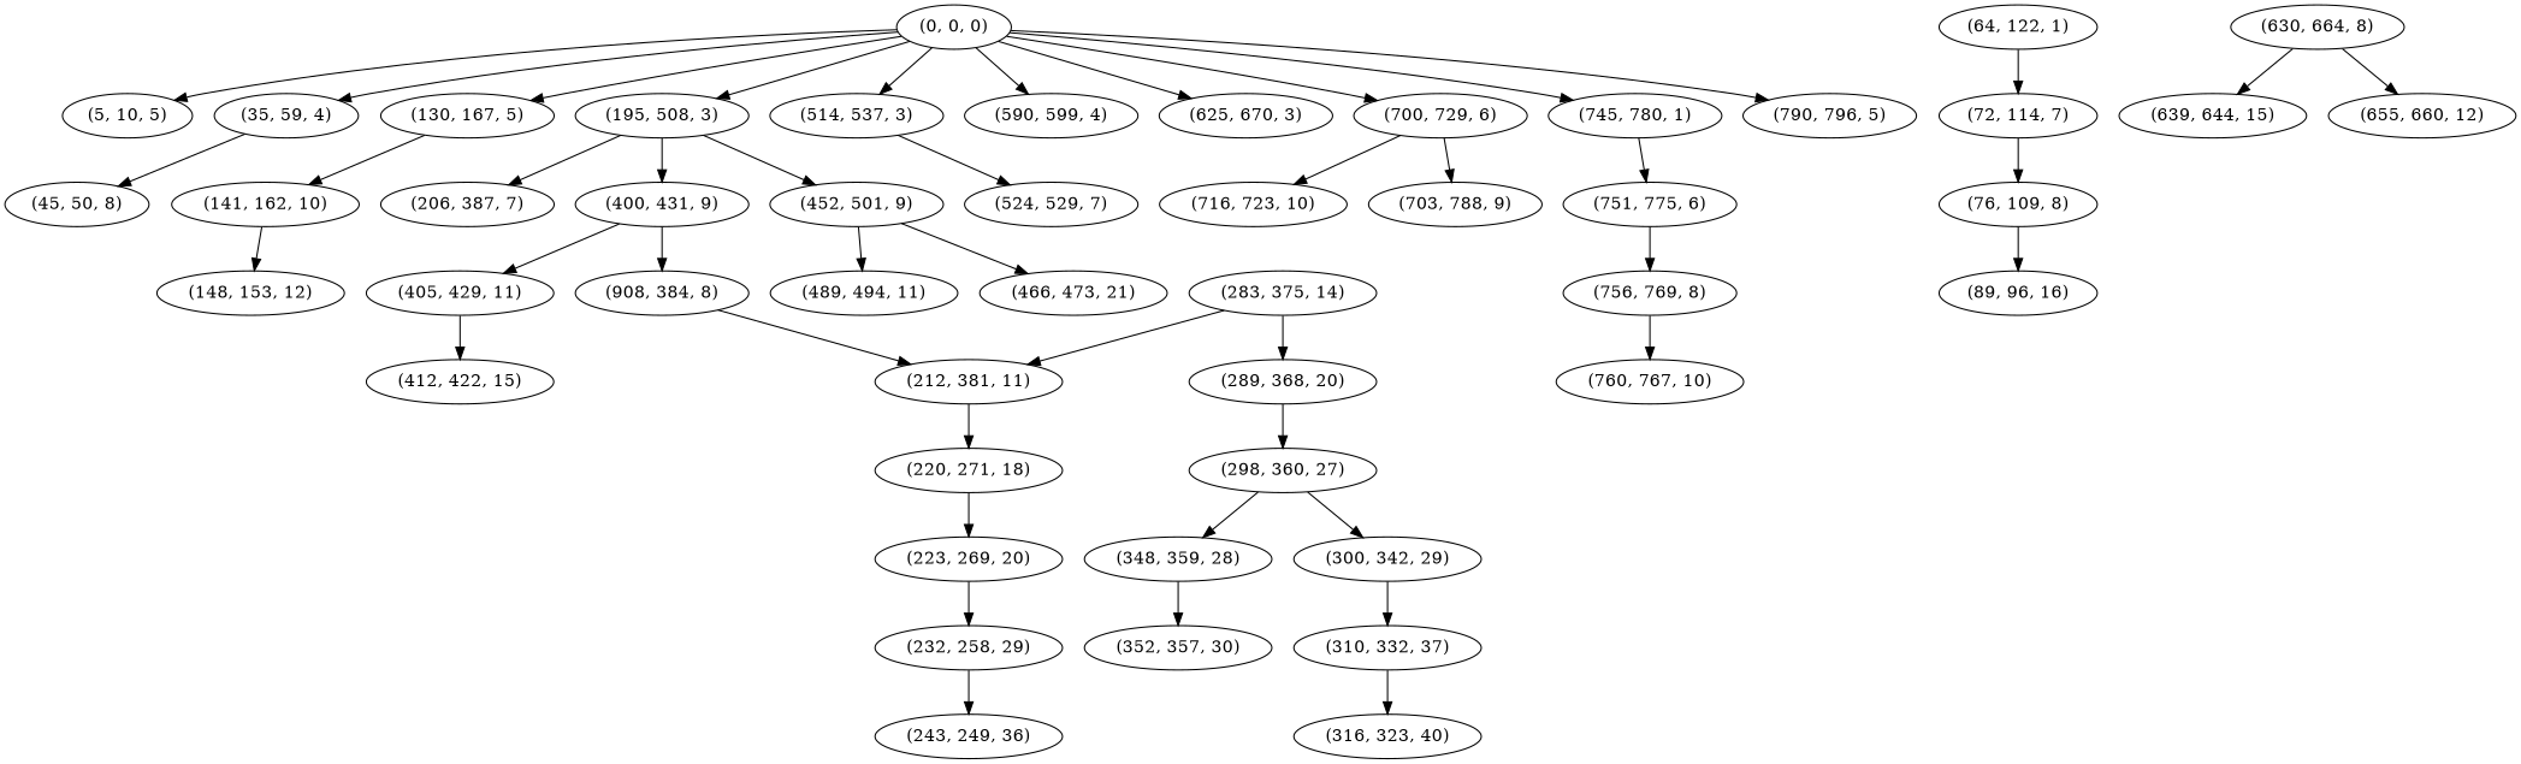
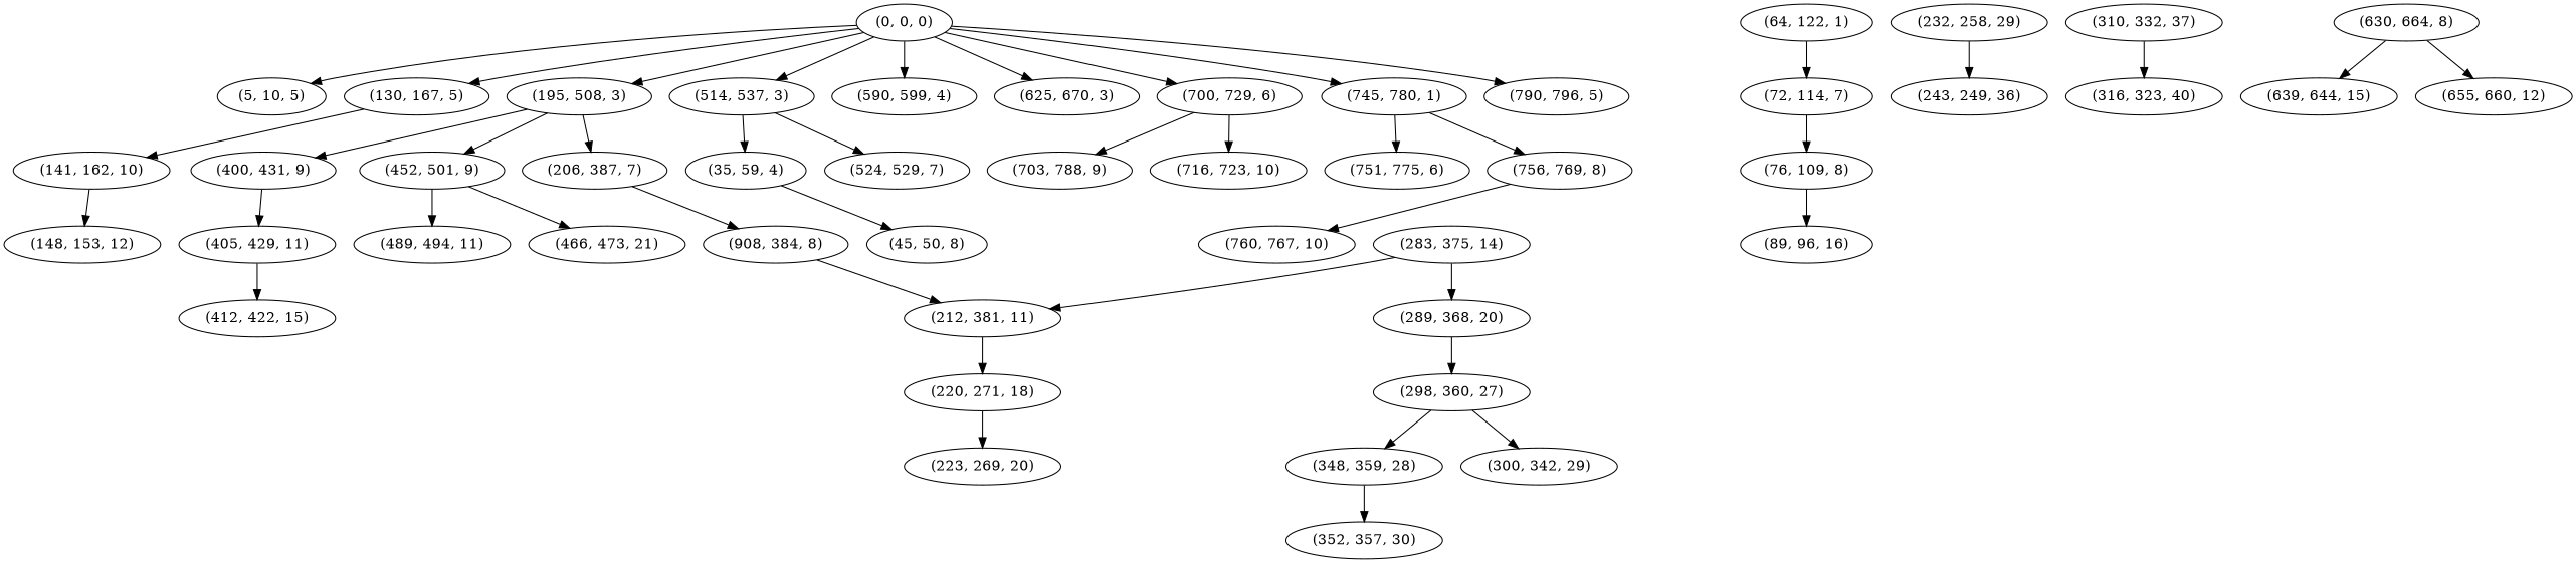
  digraph {
    "(0, 0, 0)"
    "(5, 10, 5)"
    "(35, 59, 4)"
    "(130, 167, 5)"
    "(195, 508, 3)"
    "(514, 537, 3)"
    "(590, 599, 4)"
    "(625, 670, 3)"
    "(700, 729, 6)"
    "(745, 780, 1)"
    "(790, 796, 5)"
    "(45, 50, 8)"
    "(64, 122, 1)"
    "(72, 114, 7)"
    "(141, 162, 10)"
    "(206, 387, 7)"
    "(400, 431, 9)"
    "(452, 501, 9)"
    "(524, 529, 7)"
    n20 [label="(703, 788, 9)"]
    "(716, 723, 10)"
    "(751, 775, 6)"
    "(76, 109, 8)"
    "(89, 96, 16)"
    "(148, 153, 12)"
    n26 [label="(908, 384, 8)"]
    "(405, 429, 11)"
    "(466, 473, 21)"
    "(489, 494, 11)"
    "(212, 381, 11)"
    "(220, 271, 18)"
    "(223, 269, 20)"
    "(283, 375, 14)"
    "(289, 368, 20)"
    "(232, 258, 29)"
    "(243, 249, 36)"
    "(298, 360, 27)"
    "(300, 342, 29)"
    "(348, 359, 28)"
    "(310, 332, 37)"
    "(352, 357, 30)"
    "(316, 323, 40)"
    "(412, 422, 15)"
    "(630, 664, 8)"
    "(639, 644, 15)"
    "(655, 660, 12)"
    "(756, 769, 8)"
    "(760, 767, 10)"
    "(0, 0, 0)" -> "(5, 10, 5)"
-   "(0, 0, 0)" -> "(35, 59, 4)"
+   "(514, 537, 3)" -> "(35, 59, 4)"
    "(0, 0, 0)" -> "(130, 167, 5)"
    "(0, 0, 0)" -> "(195, 508, 3)"
    "(0, 0, 0)" -> "(514, 537, 3)"
    "(0, 0, 0)" -> "(590, 599, 4)"
    "(0, 0, 0)" -> "(625, 670, 3)"
    "(0, 0, 0)" -> "(700, 729, 6)"
    "(0, 0, 0)" -> "(745, 780, 1)"
    "(0, 0, 0)" -> "(790, 796, 5)"
    "(35, 59, 4)" -> "(45, 50, 8)"
    "(130, 167, 5)" -> "(141, 162, 10)"
    "(195, 508, 3)" -> "(206, 387, 7)"
    "(195, 508, 3)" -> "(400, 431, 9)"
    "(195, 508, 3)" -> "(452, 501, 9)"
    "(514, 537, 3)" -> "(524, 529, 7)"
    "(700, 729, 6)" -> n20
    "(700, 729, 6)" -> "(716, 723, 10)"
    "(745, 780, 1)" -> "(751, 775, 6)"
    "(64, 122, 1)" -> "(72, 114, 7)"
    "(72, 114, 7)" -> "(76, 109, 8)"
    "(141, 162, 10)" -> "(148, 153, 12)"
-   "(400, 431, 9)" -> n26
+   "(206, 387, 7)" -> n26
    "(400, 431, 9)" -> "(405, 429, 11)"
    "(452, 501, 9)" -> "(466, 473, 21)"
    "(452, 501, 9)" -> "(489, 494, 11)"
-   "(751, 775, 6)" -> "(756, 769, 8)"
+   "(745, 780, 1)" -> "(756, 769, 8)"
    "(76, 109, 8)" -> "(89, 96, 16)"
    n26 -> "(212, 381, 11)"
    "(405, 429, 11)" -> "(412, 422, 15)"
    "(212, 381, 11)" -> "(220, 271, 18)"
    "(220, 271, 18)" -> "(223, 269, 20)"
-   "(223, 269, 20)" -> "(232, 258, 29)"
    "(283, 375, 14)" -> "(212, 381, 11)"
    "(283, 375, 14)" -> "(289, 368, 20)"
    "(289, 368, 20)" -> "(298, 360, 27)"
    "(232, 258, 29)" -> "(243, 249, 36)"
    "(298, 360, 27)" -> "(300, 342, 29)"
    "(298, 360, 27)" -> "(348, 359, 28)"
-   "(300, 342, 29)" -> "(310, 332, 37)"
    "(348, 359, 28)" -> "(352, 357, 30)"
    "(310, 332, 37)" -> "(316, 323, 40)"
    "(630, 664, 8)" -> "(639, 644, 15)"
    "(630, 664, 8)" -> "(655, 660, 12)"
    "(756, 769, 8)" -> "(760, 767, 10)"
  }
